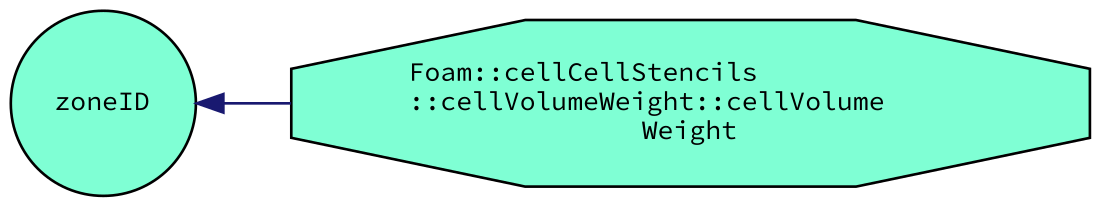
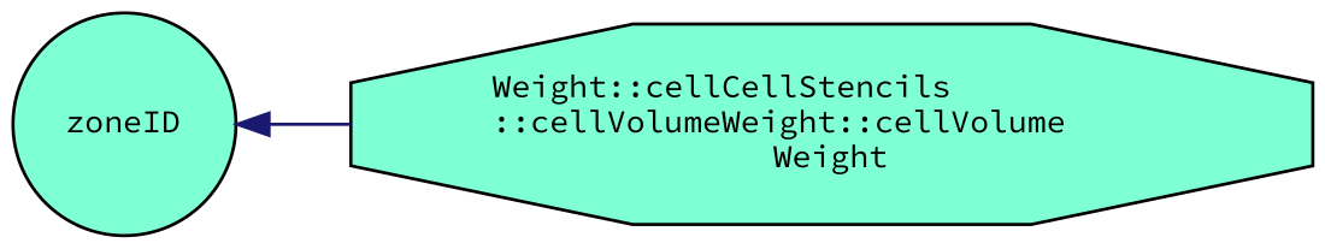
  digraph {
    rankdir=LR
    fontname="Source Code Pro"
    node [color=black fillcolor=aquamarine fontname="Source Code Pro" fontsize=10 style=filled]
    n1 [fontcolor=black height=0.2 label=zoneID shape=circle width=0.4]
-   n2 [height=0.2 label="Foam::cellCellStencils\l::cellVolumeWeight::cellVolume\lWeight" shape=octagon width=0.4]
+   n2 [height=0.2 label="Weight::cellCellStencils\l::cellVolumeWeight::cellVolume\lWeight" shape=octagon width=0.4]
    n1 -> n2 [color=midnightblue dir=back fontname="Source Code Pro" fontsize=10 labelfontname=Helvetica labelfontsize=10 style=solid]
  }
